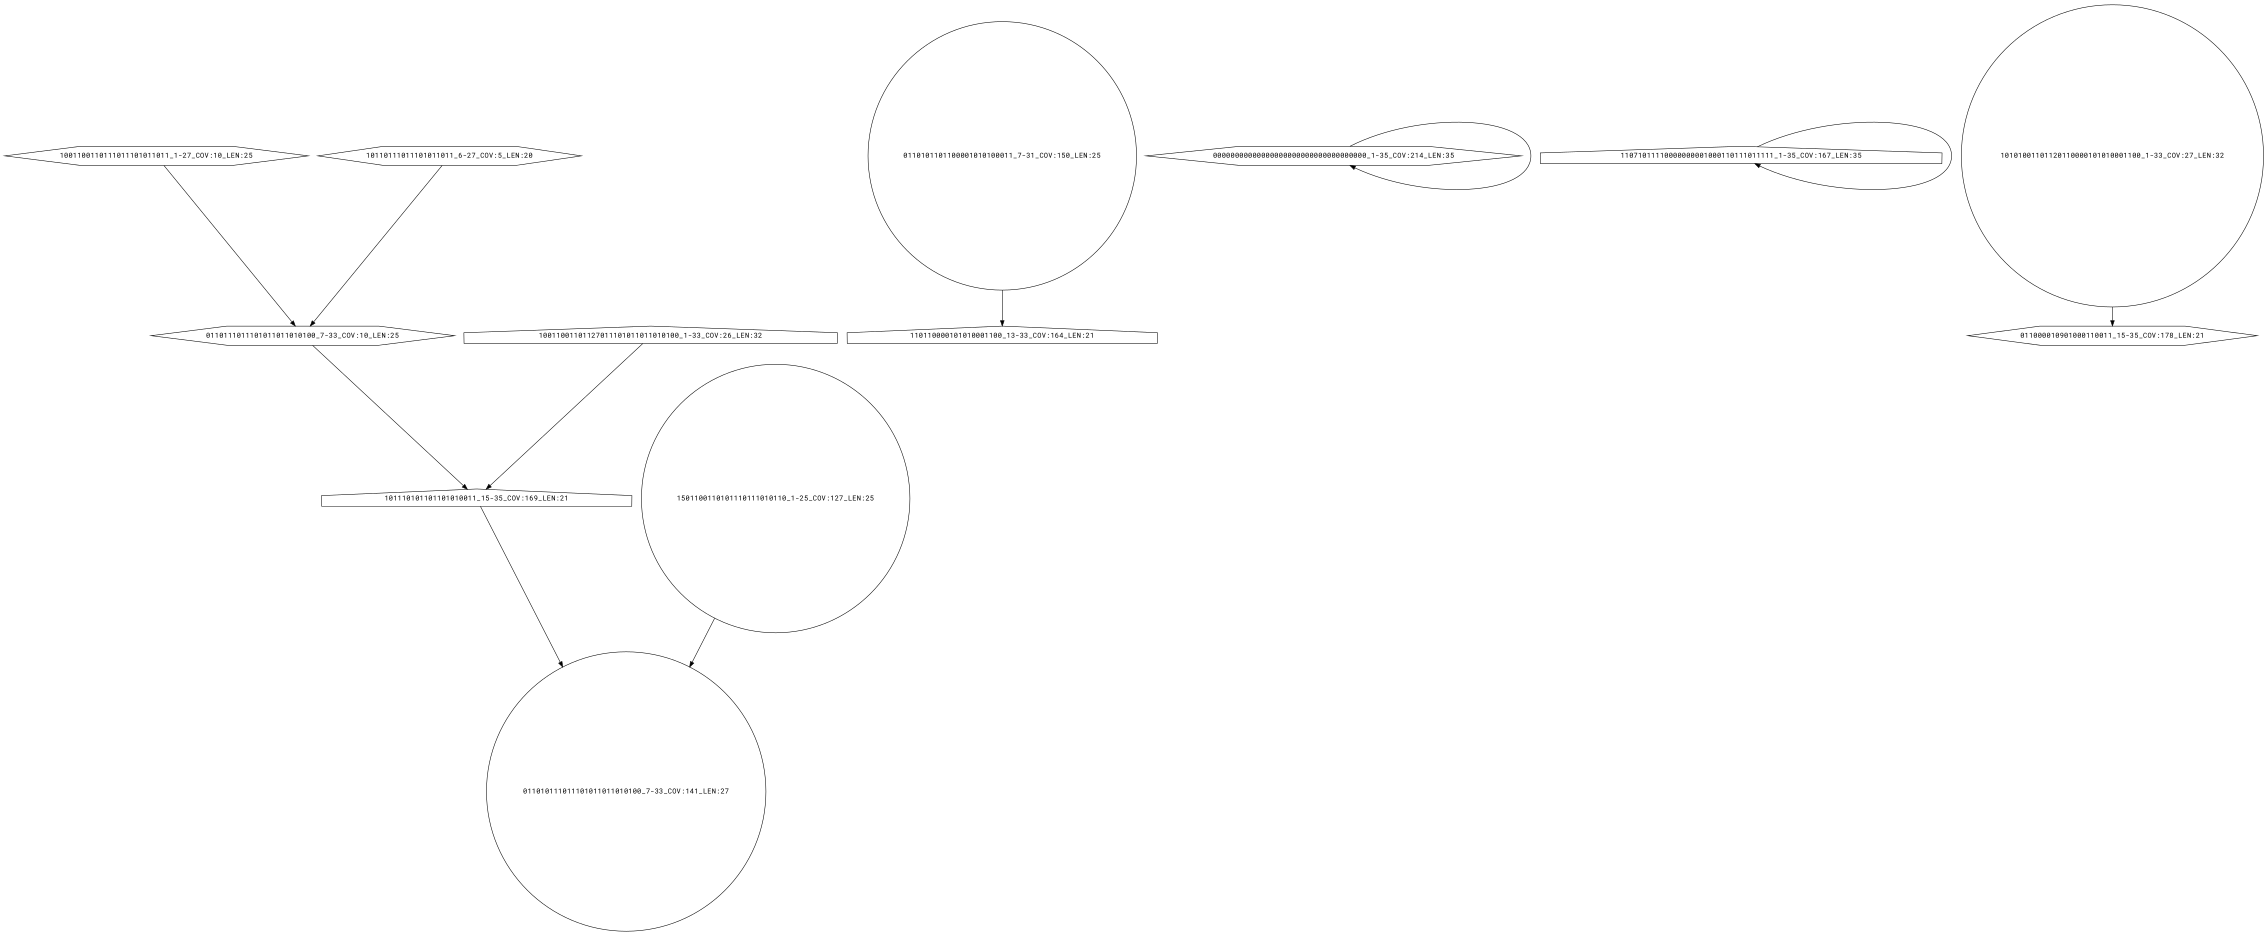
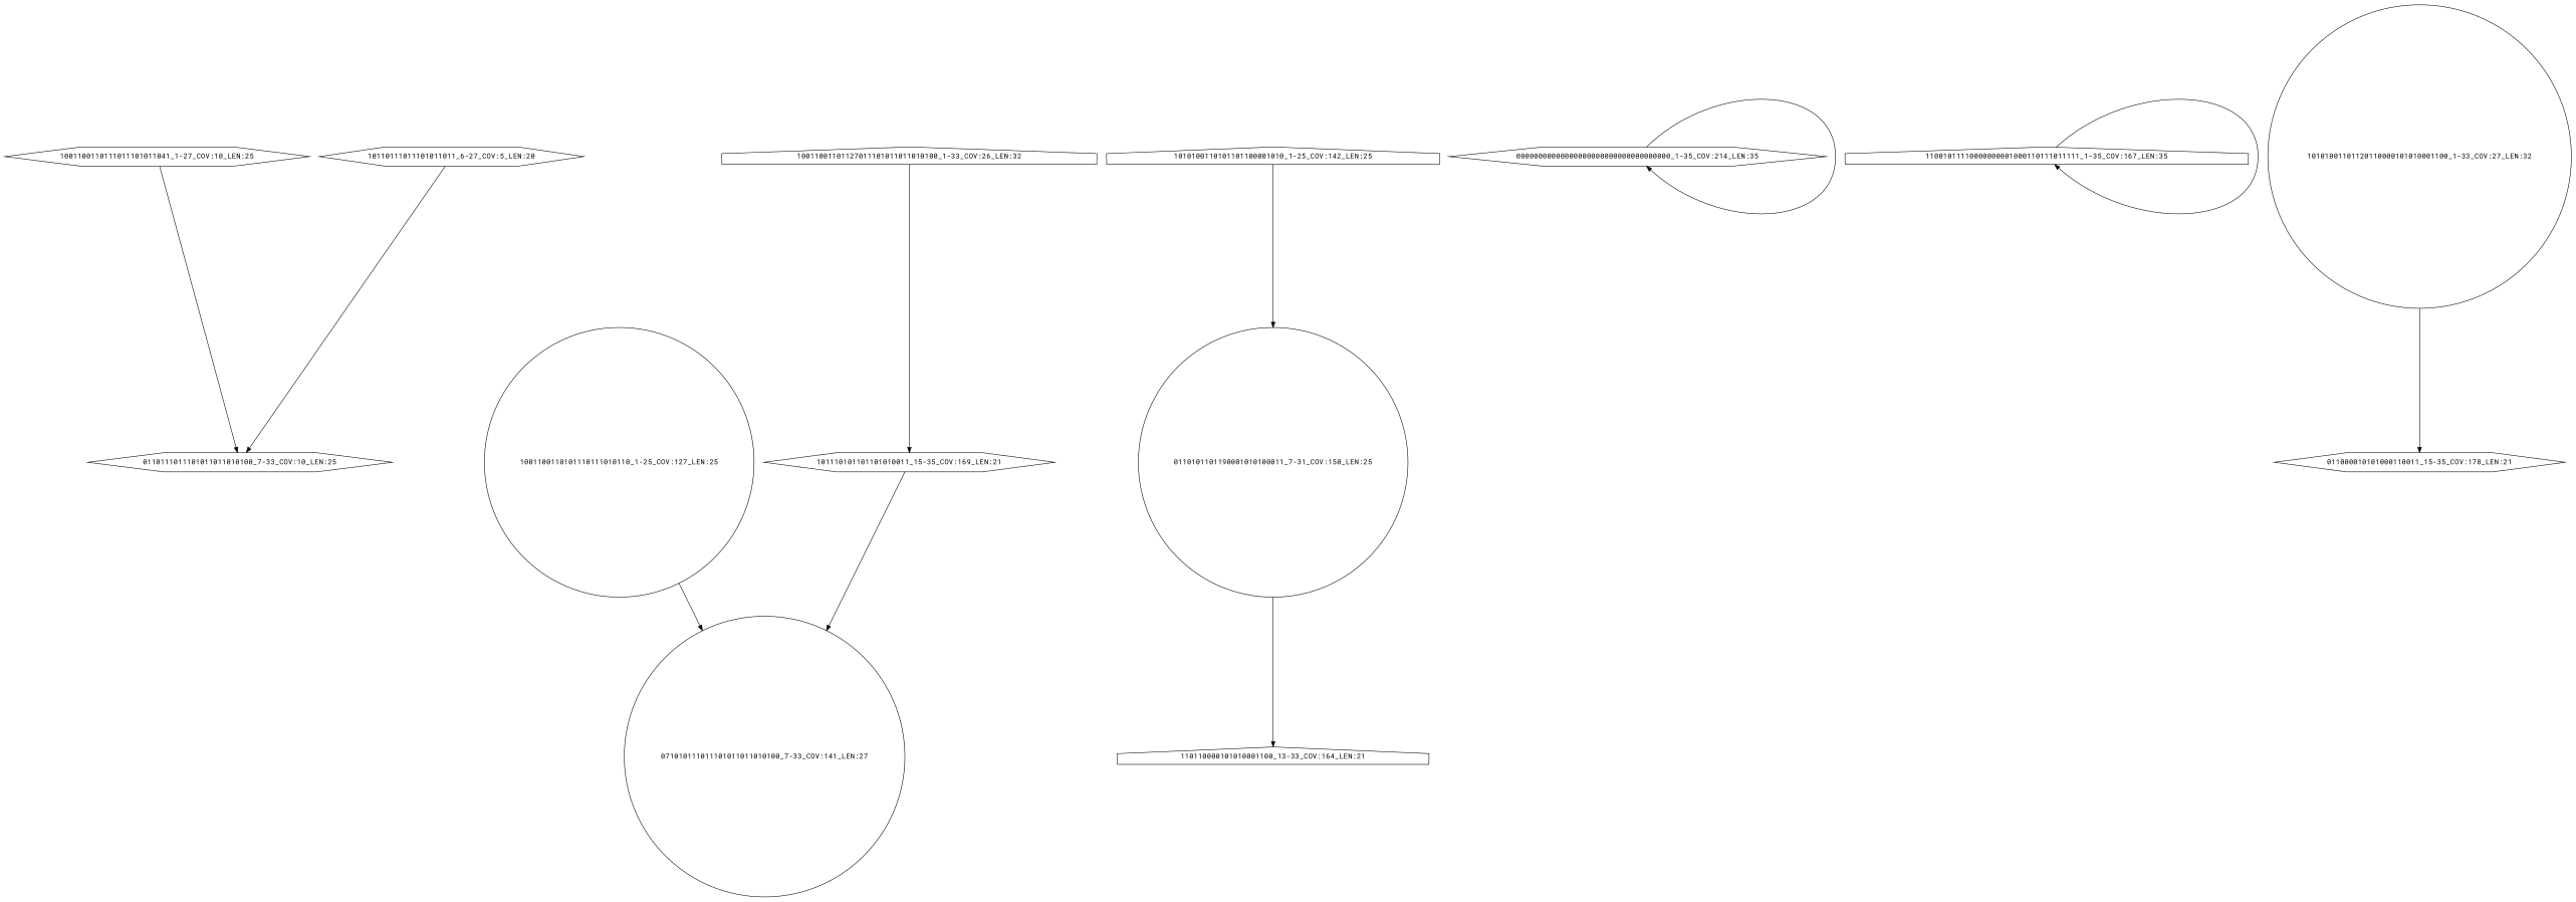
  digraph {
    fontname="Roboto Mono"
    node [fontname="Roboto Mono" shape=hexagon]
    edge [fontname="Roboto Mono"]
-   "1001100110111011101011011_1-27_COV:10_LEN:25"
+   "1001100110111011101011011_1-27_COV:10_LEN:25" [label="1001100110111011101011041_1-27_COV:10_LEN:25"]
    "0110111011101011011010100_7-33_COV:10_LEN:25"
-   "101110101101101010011_15-35_COV:169_LEN:21" [shape=house]
-   "011010111011101011011010100_7-33_COV:141_LEN:27" [shape=circle]
-   "0110101101100001010100011_7-31_COV:150_LEN:25" [shape=circle]
+   "101110101101101010011_15-35_COV:169_LEN:21"
+   "011010111011101011011010100_7-33_COV:141_LEN:27" [shape=circle label="071010111011101011011010100_7-33_COV:141_LEN:27"]
+   "0110101101100001010100011_7-31_COV:150_LEN:25" [shape=circle label="0110101101190001010100011_7-31_COV:150_LEN:25"]
    "110110000101010001100_13-33_COV:164_LEN:21" [shape=house]
+   "1010100110101101100001010_1-25_COV:142_LEN:25" [shape=house]
    "00000000000000000000000000000000000_1-35_COV:214_LEN:35"
-   "1001100110101110111010110_1-25_COV:127_LEN:25" [shape=circle label="1501100110101110111010110_1-25_COV:127_LEN:25"]
+   "1001100110101110111010110_1-25_COV:127_LEN:25" [shape=circle]
    "10110111011101011011_6-27_COV:5_LEN:20"
    n11 [label="10011001101127011101011011010100_1-33_COV:26_LEN:32" shape=house]
-   "11001011110000000001000110111011111_1-35_COV:167_LEN:35" [shape=house label="11071011110000000001000110111011111_1-35_COV:167_LEN:35"]
+   "11001011110000000001000110111011111_1-35_COV:167_LEN:35" [shape=house]
    n13 [label="10101001101120110000101010001100_1-33_COV:27_LEN:32" shape=circle]
-   "011000010101000110011_15-35_COV:178_LEN:21" [label="011000010901000110011_15-35_COV:178_LEN:21"]
+   "011000010101000110011_15-35_COV:178_LEN:21"
    "1001100110111011101011011_1-27_COV:10_LEN:25" -> "0110111011101011011010100_7-33_COV:10_LEN:25"
-   "0110111011101011011010100_7-33_COV:10_LEN:25" -> "101110101101101010011_15-35_COV:169_LEN:21"
    "101110101101101010011_15-35_COV:169_LEN:21" -> "011010111011101011011010100_7-33_COV:141_LEN:27"
    "0110101101100001010100011_7-31_COV:150_LEN:25" -> "110110000101010001100_13-33_COV:164_LEN:21"
+   "1010100110101101100001010_1-25_COV:142_LEN:25" -> "0110101101100001010100011_7-31_COV:150_LEN:25"
    "00000000000000000000000000000000000_1-35_COV:214_LEN:35" -> "00000000000000000000000000000000000_1-35_COV:214_LEN:35"
    "1001100110101110111010110_1-25_COV:127_LEN:25" -> "011010111011101011011010100_7-33_COV:141_LEN:27"
    "10110111011101011011_6-27_COV:5_LEN:20" -> "0110111011101011011010100_7-33_COV:10_LEN:25"
    n11 -> "101110101101101010011_15-35_COV:169_LEN:21"
    "11001011110000000001000110111011111_1-35_COV:167_LEN:35" -> "11001011110000000001000110111011111_1-35_COV:167_LEN:35"
    n13 -> "011000010101000110011_15-35_COV:178_LEN:21"
  }
